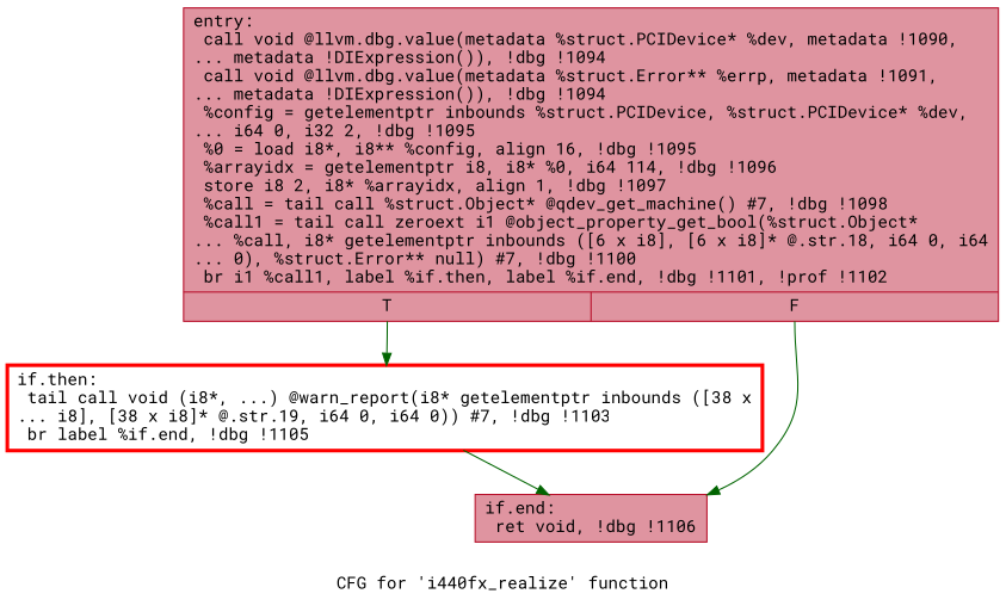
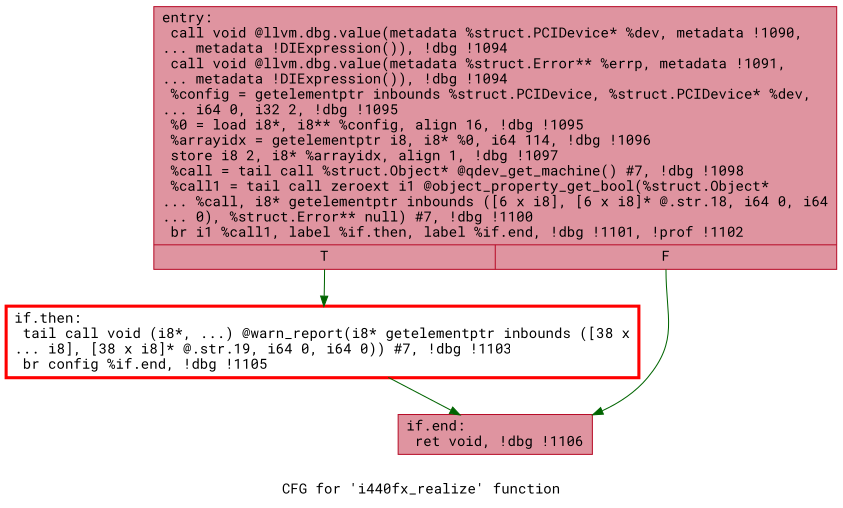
  digraph {
    label="CFG for 'i440fx_realize' function"
    fontname="Roboto Mono"
    node [color="#b70d28ff" fillcolor="#b70d2870" shape=record style=filled fontname="Roboto Mono"]
    edge [color=darkgreen fontname="Roboto Mono"]
    n1 [label="{entry:\l  call void @llvm.dbg.value(metadata %struct.PCIDevice* %dev, metadata !1090,\l... metadata !DIExpression()), !dbg !1094\l  call void @llvm.dbg.value(metadata %struct.Error** %errp, metadata !1091,\l... metadata !DIExpression()), !dbg !1094\l  %config = getelementptr inbounds %struct.PCIDevice, %struct.PCIDevice* %dev,\l... i64 0, i32 2, !dbg !1095\l  %0 = load i8*, i8** %config, align 16, !dbg !1095\l  %arrayidx = getelementptr i8, i8* %0, i64 114, !dbg !1096\l  store i8 2, i8* %arrayidx, align 1, !dbg !1097\l  %call = tail call %struct.Object* @qdev_get_machine() #7, !dbg !1098\l  %call1 = tail call zeroext i1 @object_property_get_bool(%struct.Object*\l... %call, i8* getelementptr inbounds ([6 x i8], [6 x i8]* @.str.18, i64 0, i64\l... 0), %struct.Error** null) #7, !dbg !1100\l  br i1 %call1, label %if.then, label %if.end, !dbg !1101, !prof !1102\l|{<s0>T|<s1>F}}"]
-   n2 [color=red label="{if.then:                                          \l  tail call void (i8*, ...) @warn_report(i8* getelementptr inbounds ([38 x\l... i8], [38 x i8]* @.str.19, i64 0, i64 0)) #7, !dbg !1103\l  br label %if.end, !dbg !1105\l}" penwidth=3.0 fillcolor="" style=""]
+   n2 [color=red label="{if.then:                                          \l  tail call void (i8*, ...) @warn_report(i8* getelementptr inbounds ([38 x\l... i8], [38 x i8]* @.str.19, i64 0, i64 0)) #7, !dbg !1103\l  br config %if.end, !dbg !1105\l}" penwidth=3.0 fillcolor="" style=""]
    n3 [label="{if.end:                                           \l  ret void, !dbg !1106\l}"]
    n1 -> n2 [tailport=s0]
    n1 -> n3 [tailport=s1]
    n2 -> n3
  }
